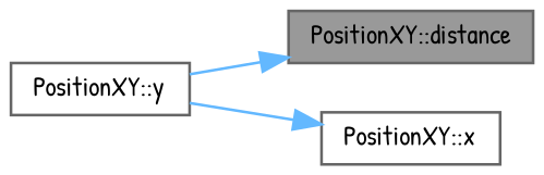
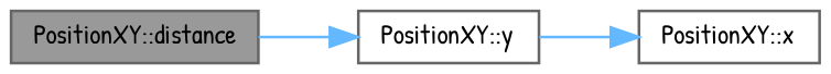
  digraph {
    fontname="Patrick Hand"
    rankdir=LR
    node [color=grey40 fillcolor=white fontname="Patrick Hand" fontsize=10 shape=box style=filled]
    edge [color=steelblue1 fontname="Patrick Hand" fontsize=10 labelfontname=Helvetica labelfontsize=10 style=solid]
    n1 [color=gray40 fillcolor=grey60 fontcolor=black height=0.2 label="PositionXY::distance" width=0.4]
    n2 [height=0.2 label="PositionXY::y" width=0.4]
    n3 [height=0.2 label="PositionXY::x" width=0.4]
-   n2 -> n1
+   n1 -> n2
    n2 -> n3
  }
